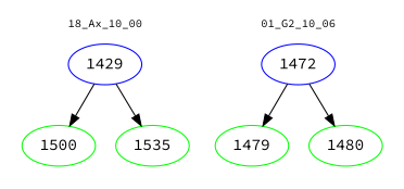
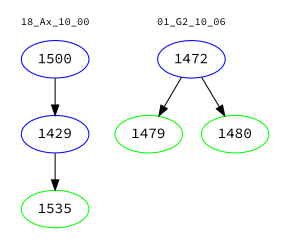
  digraph {
    fontname="Source Code Pro"
    node [color=green fontname="Source Code Pro"]
    edge [color=black fontname="Source Code Pro"]
    n1 [color=blue label=1429]
-   n2 [label=1500]
+   n2 [color=blue label=1500]
    n3 [label=1535]
    n4 [color=blue label=1472]
    n5 [label=1479]
    n6 [label=1480]
    subgraph cluster_1 {
      color=white
      fontsize=10
      label="18_Ax_10_00"
      n1
      n2
      n3
    }
    subgraph cluster_2 {
      color=white
      fontsize=10
      label="01_G2_10_06"
      n4
      n5
      n6
    }
-   n1 -> n2
+   n2 -> n1
    n1 -> n3
    n4 -> n5
    n4 -> n6
  }
